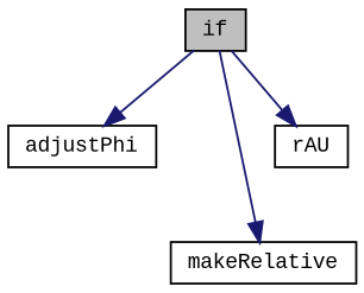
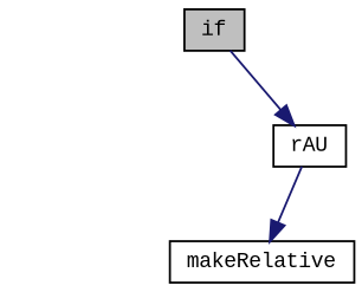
  digraph {
    fontname="Liberation Mono"
    rankdir=TB
    node [color=black fontname="Liberation Mono" fontsize=10 shape=record]
    edge [color=midnightblue fontname="Liberation Mono" fontsize=10 labelfontname=Helvetica labelfontsize=10 style=solid]
    n1 [fillcolor=grey75 fontcolor=black height=0.2 label=if style=filled width=0.4]
-   n2 [height=0.2 label=adjustPhi width=0.4]
    n3 [height=0.2 label=makeRelative width=0.4]
    n4 [height=0.2 label=rAU width=0.4]
-   n1 -> n2
-   n1 -> n3
+   n4 -> n3
    n1 -> n4
  }
